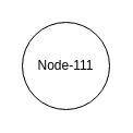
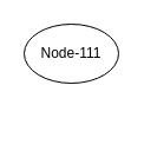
  <mxCell id="0" />
  <mxCell id="1" parent="0" />
  <mxCell id="2" value="Link-222" style="edgeLabel;html=1;align=center;verticalAlign=middle;resizable=0;points=[];" parent="5" vertex="1" connectable="0"><mxGeometry x="0.447" y="-1" relative="1" as="geometry"><mxPoint as="offset" /></mxGeometry></mxCell>
  <mxCell id="3" value="Link-222-label2" style="edgeLabel;html=1;align=center;verticalAlign=middle;resizable=0;points=[];" vertex="1" connectable="0" parent="5"><mxGeometry x="-0.589" y="-2" relative="1" as="geometry"><mxPoint as="offset" /></mxGeometry></mxCell>
- <mxCell id="4" value="Node-111" style="ellipse;whiteSpace=wrap;html=1;aspect=fixed;" parent="1" vertex="1"><mxGeometry x="20" y="20" width="80" height="80" as="geometry" /></mxCell>
+ <mxCell id="4" value="Node-111" style="ellipse;whiteSpace=wrap;html=1;aspect=fixed;" parent="1" vertex="1"><mxGeometry x="20" y="20" width="80" height="50" as="geometry" /></mxCell>
  <mxCell id="5" value="" style="edgeStyle=orthogonalEdgeStyle;rounded=0;orthogonalLoop=1;jettySize=auto;html=1;exitX=0.5;exitY=1;exitDx=0;exitDy=0;entryX=0;entryY=0.5;entryDx=0;entryDy=0;" parent="1" source="4" edge="1"><mxGeometry relative="1" as="geometry" /></mxCell>
